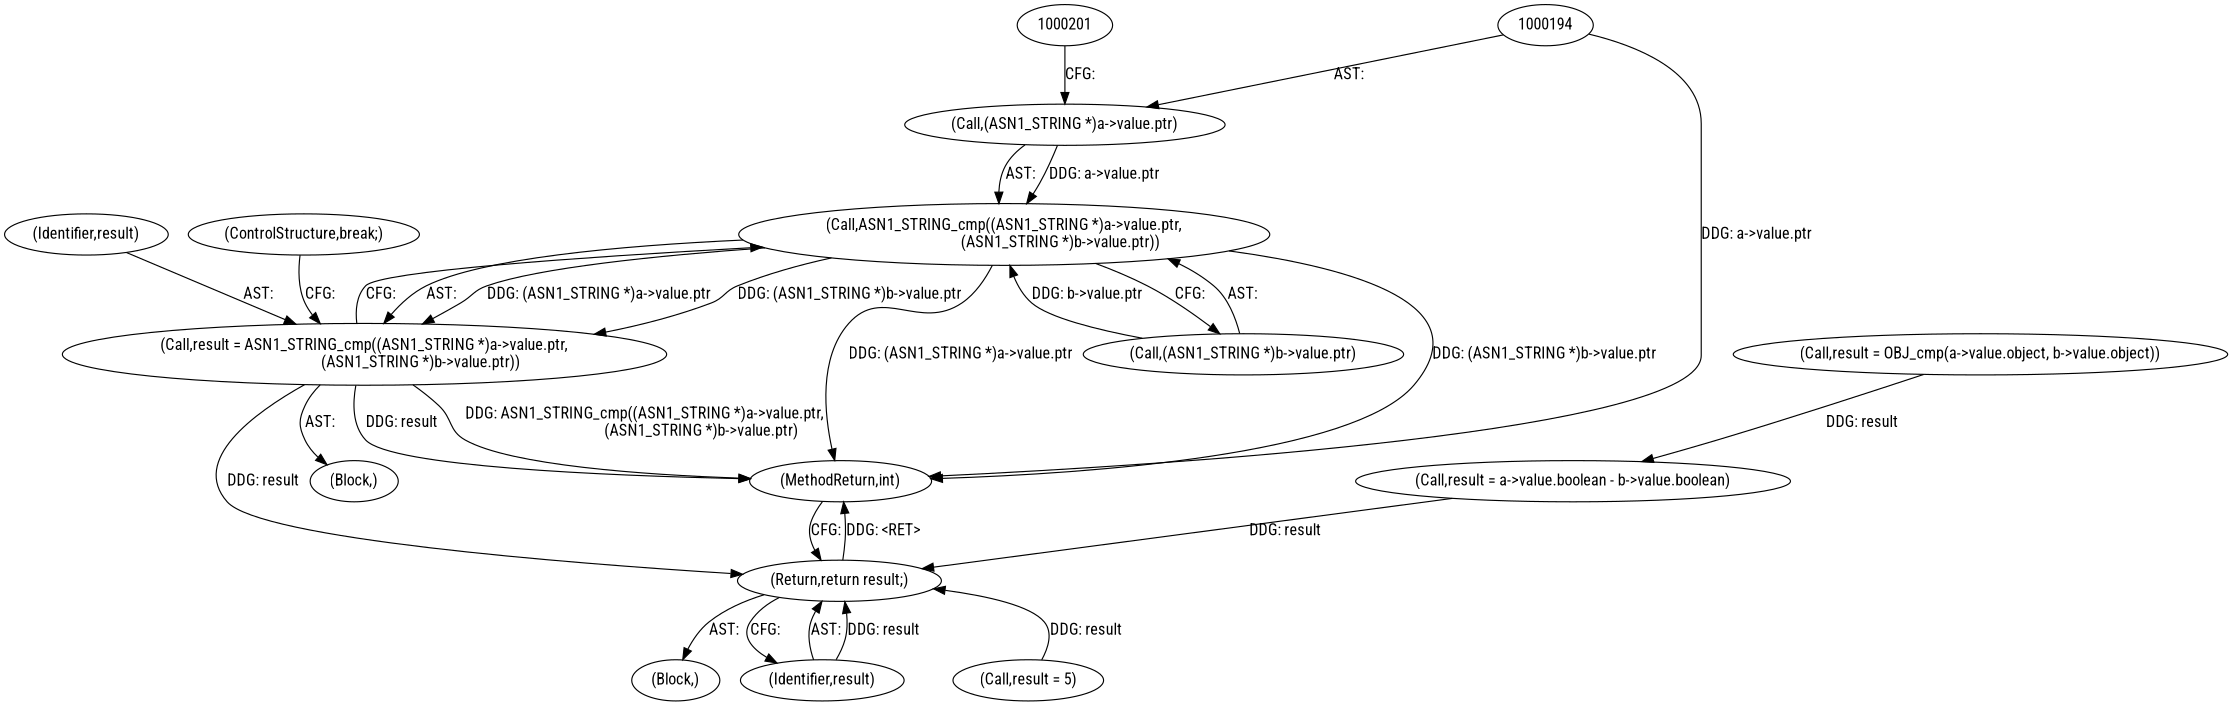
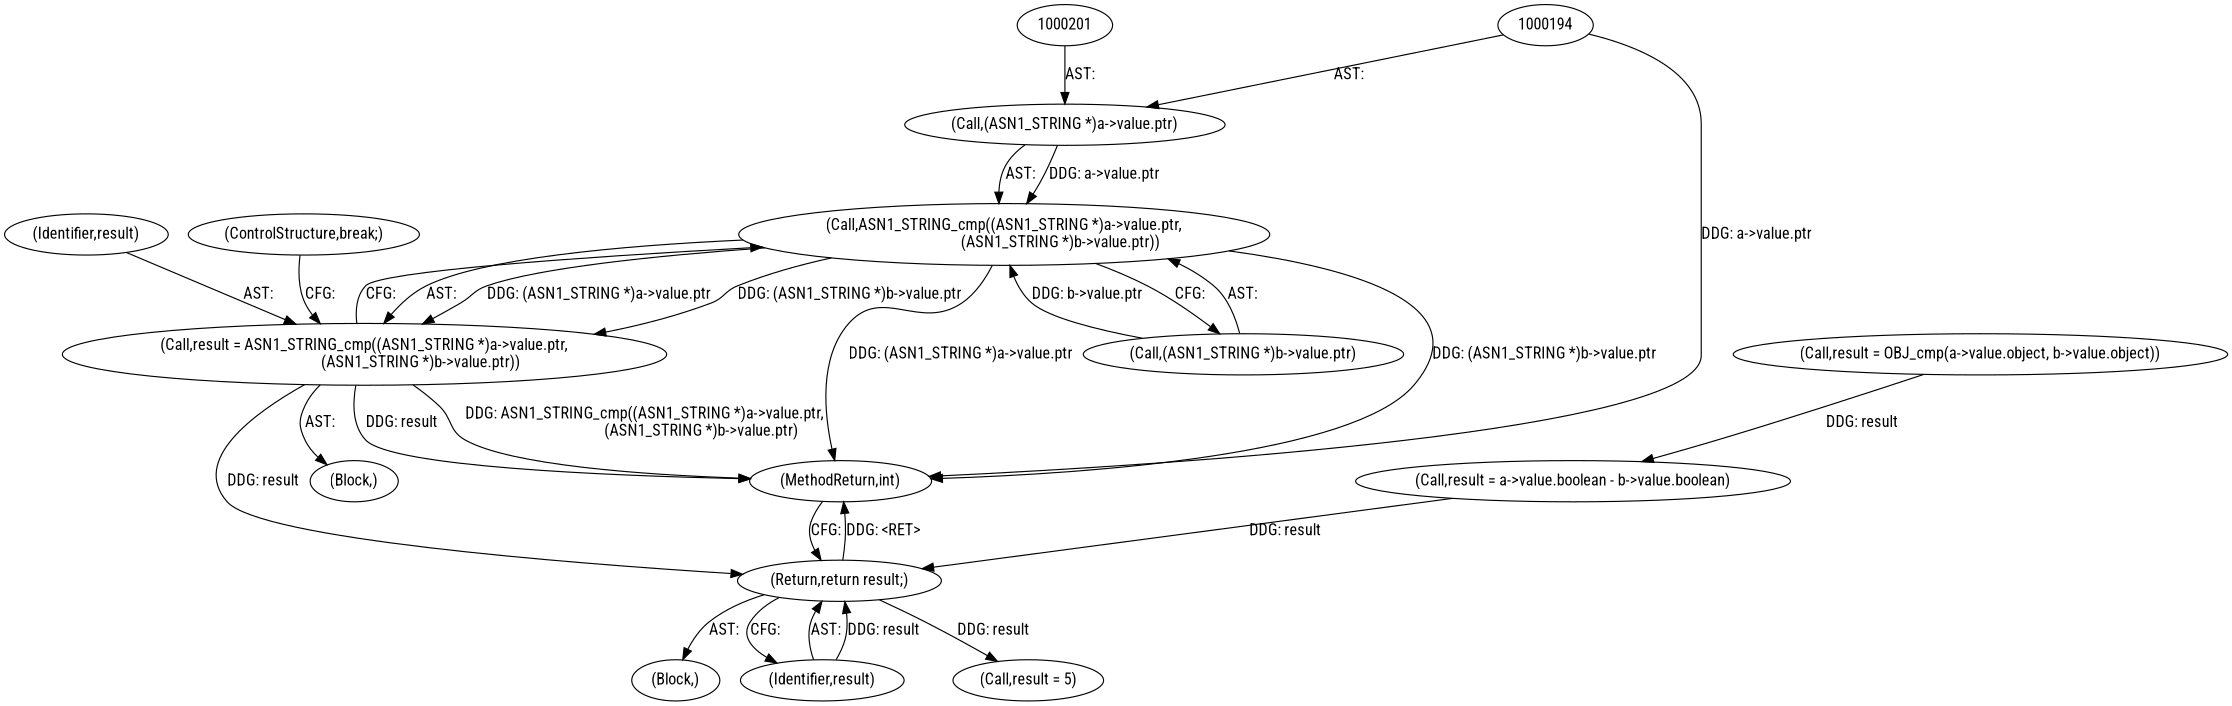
  digraph {
    fontname="Roboto Condensed"
    node [fontname="Roboto Condensed"]
    edge [fontname="Roboto Condensed"]
    n1 [label="(Call,(ASN1_STRING *)a->value.ptr)"]
    n2 [label="(Call,ASN1_STRING_cmp((ASN1_STRING *)a->value.ptr,\n                                 (ASN1_STRING *)b->value.ptr))"]
    n3 [label="(MethodReturn,int)"]
    n4 [label="(Call,result = ASN1_STRING_cmp((ASN1_STRING *)a->value.ptr,\n                                 (ASN1_STRING *)b->value.ptr))"]
    n5 [label="(Call,(ASN1_STRING *)b->value.ptr)"]
    n6 [label="(Return,return result;)"]
    n7 [label="(Block,)"]
    n8 [label="(Block,)"]
    n9 [label="(Identifier,result)"]
    n10 [label="(Identifier,result)"]
    n11 [label="(Call,result = 5)"]
    n12 [label="(Call,result = a->value.boolean - b->value.boolean)"]
    n13 [label="(ControlStructure,break;)"]
    n14 [label="(Call,result = OBJ_cmp(a->value.object, b->value.object))"]
    1000194
    1000201
    n1 -> n2 [label="AST: "]
    n1 -> n2 [label="DDG: a->value.ptr"]
    n2 -> n3 [label="DDG: (ASN1_STRING *)b->value.ptr"]
    n2 -> n3 [label="DDG: (ASN1_STRING *)a->value.ptr"]
    n2 -> n4 [label="AST: "]
    n2 -> n4 [label="DDG: (ASN1_STRING *)a->value.ptr"]
    n2 -> n4 [label="DDG: (ASN1_STRING *)b->value.ptr"]
    n2 -> n5 [label="CFG: "]
    n3 -> n6 [label="CFG: "]
    n4 -> n2 [label="CFG: "]
    n4 -> n3 [label="DDG: result"]
    n4 -> n3 [label="DDG: ASN1_STRING_cmp((ASN1_STRING *)a->value.ptr,\n                                 (ASN1_STRING *)b->value.ptr)"]
    n4 -> n6 [label="DDG: result"]
    n4 -> n7 [label="AST: "]
    n5 -> n2 [label="AST: "]
    n5 -> n2 [label="DDG: b->value.ptr"]
    n6 -> n3 [label="DDG: <RET>"]
    n6 -> n8 [label="AST: "]
    n6 -> n9 [label="CFG: "]
    n9 -> n6 [label="AST: "]
    n9 -> n6 [label="DDG: result"]
    n10 -> n4 [label="AST: "]
-   n11 -> n6 [label="DDG: result"]
+   n6 -> n11 [label="DDG: result"]
    n12 -> n6 [label="DDG: result"]
    n13 -> n4 [label="CFG: "]
    n14 -> n12 [label="DDG: result"]
    1000194 -> n1 [label="AST: "]
    1000194 -> n3 [label="DDG: a->value.ptr"]
-   1000201 -> n1 [label="CFG: "]
+   1000201 -> n1 [label="AST: "]
  }
